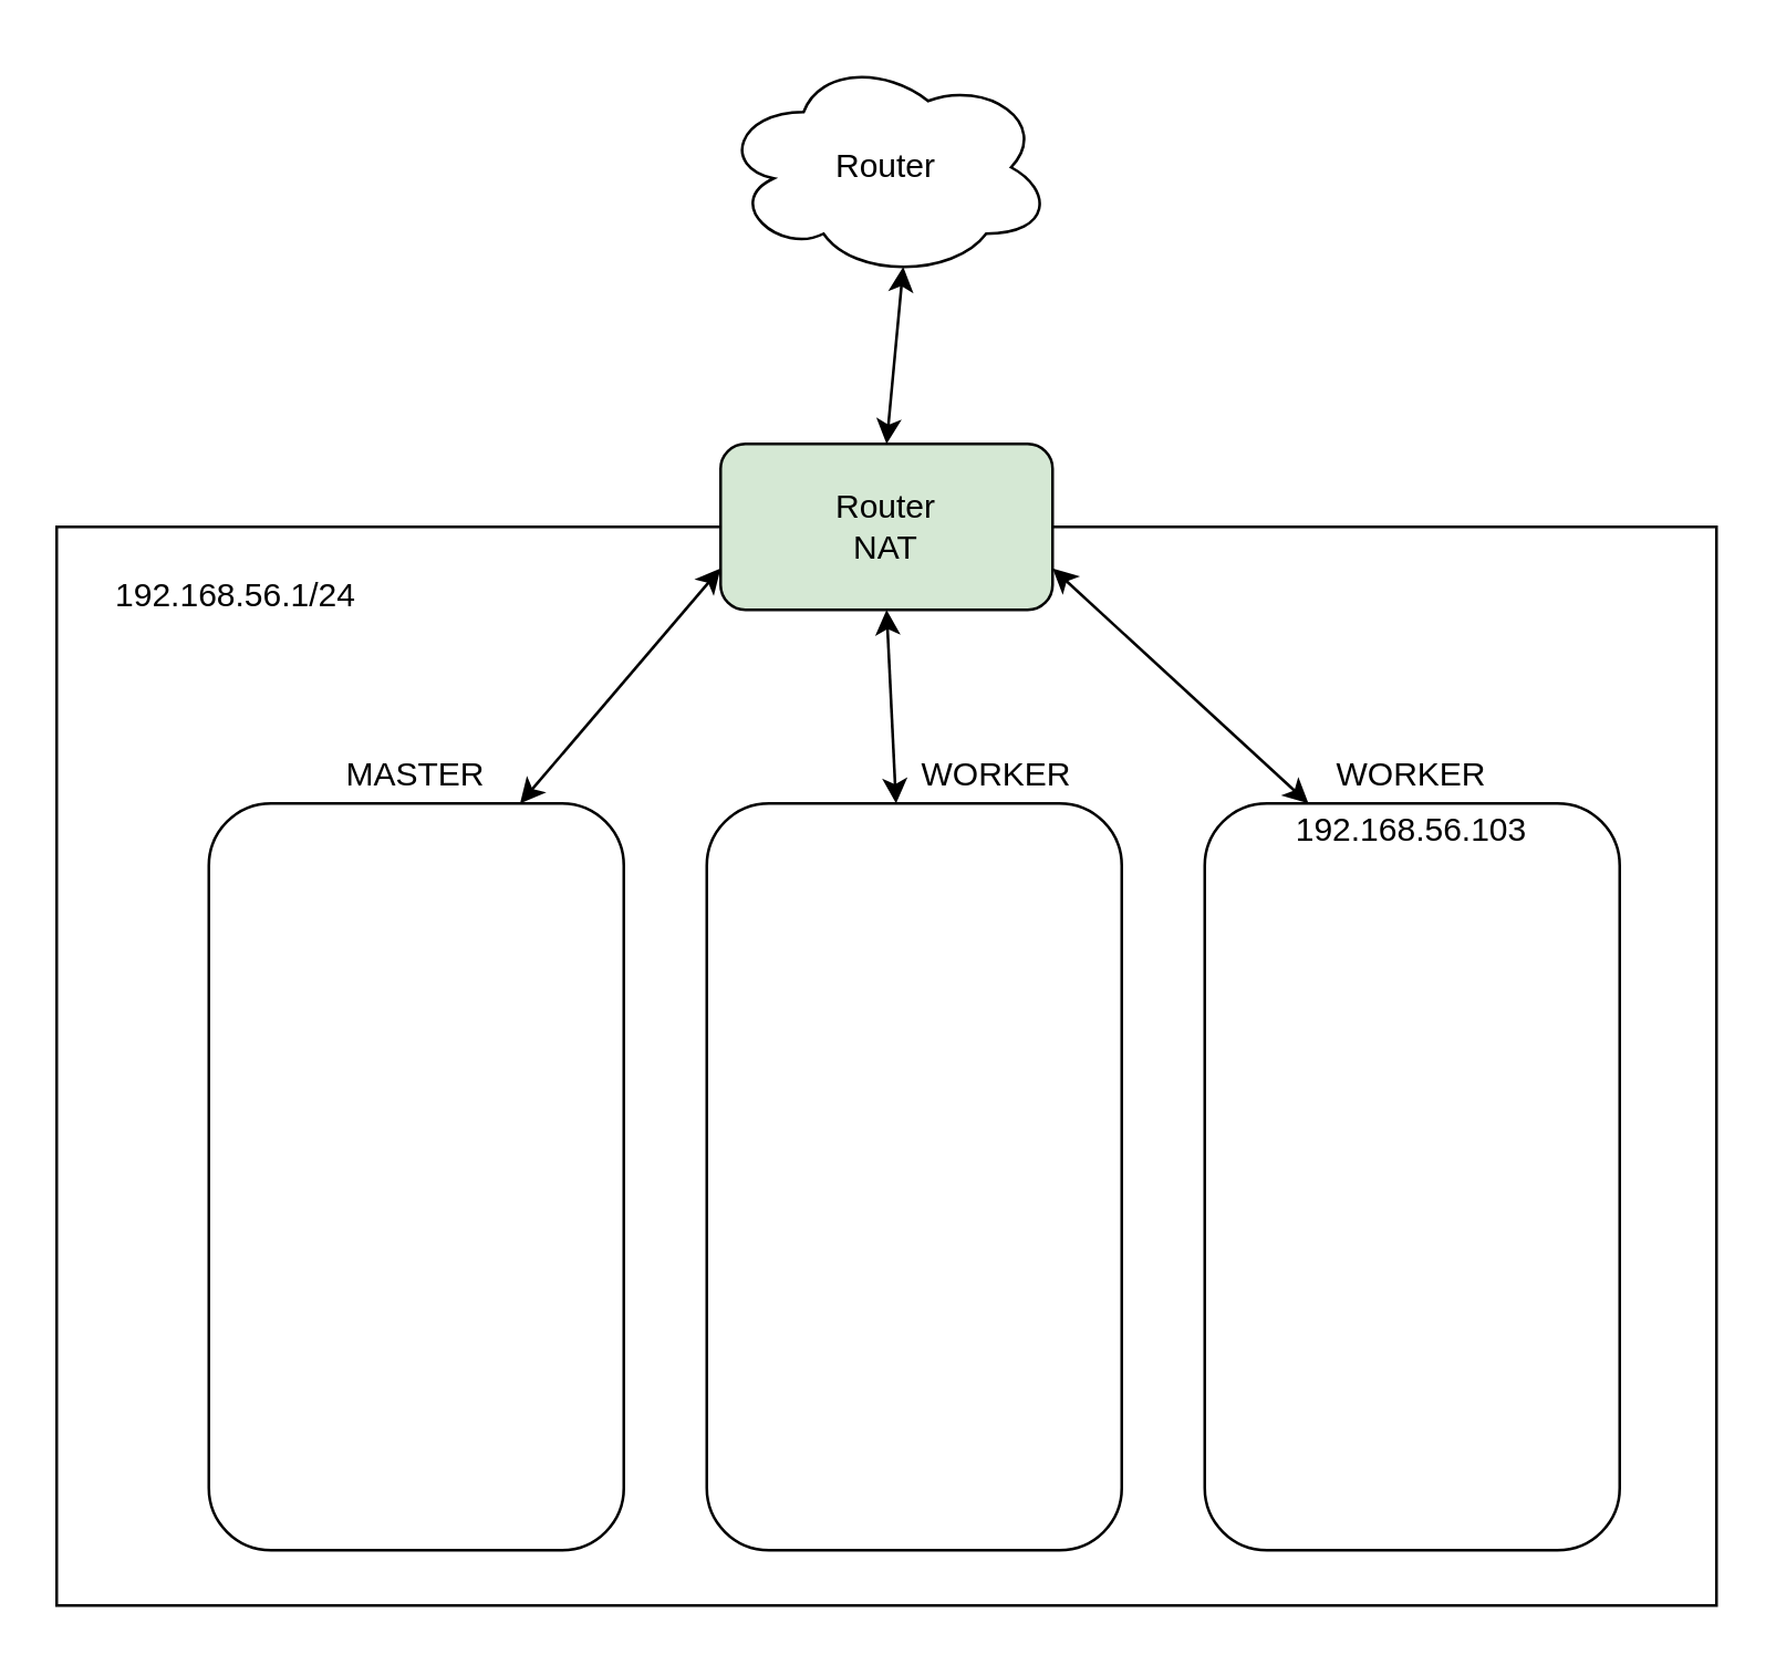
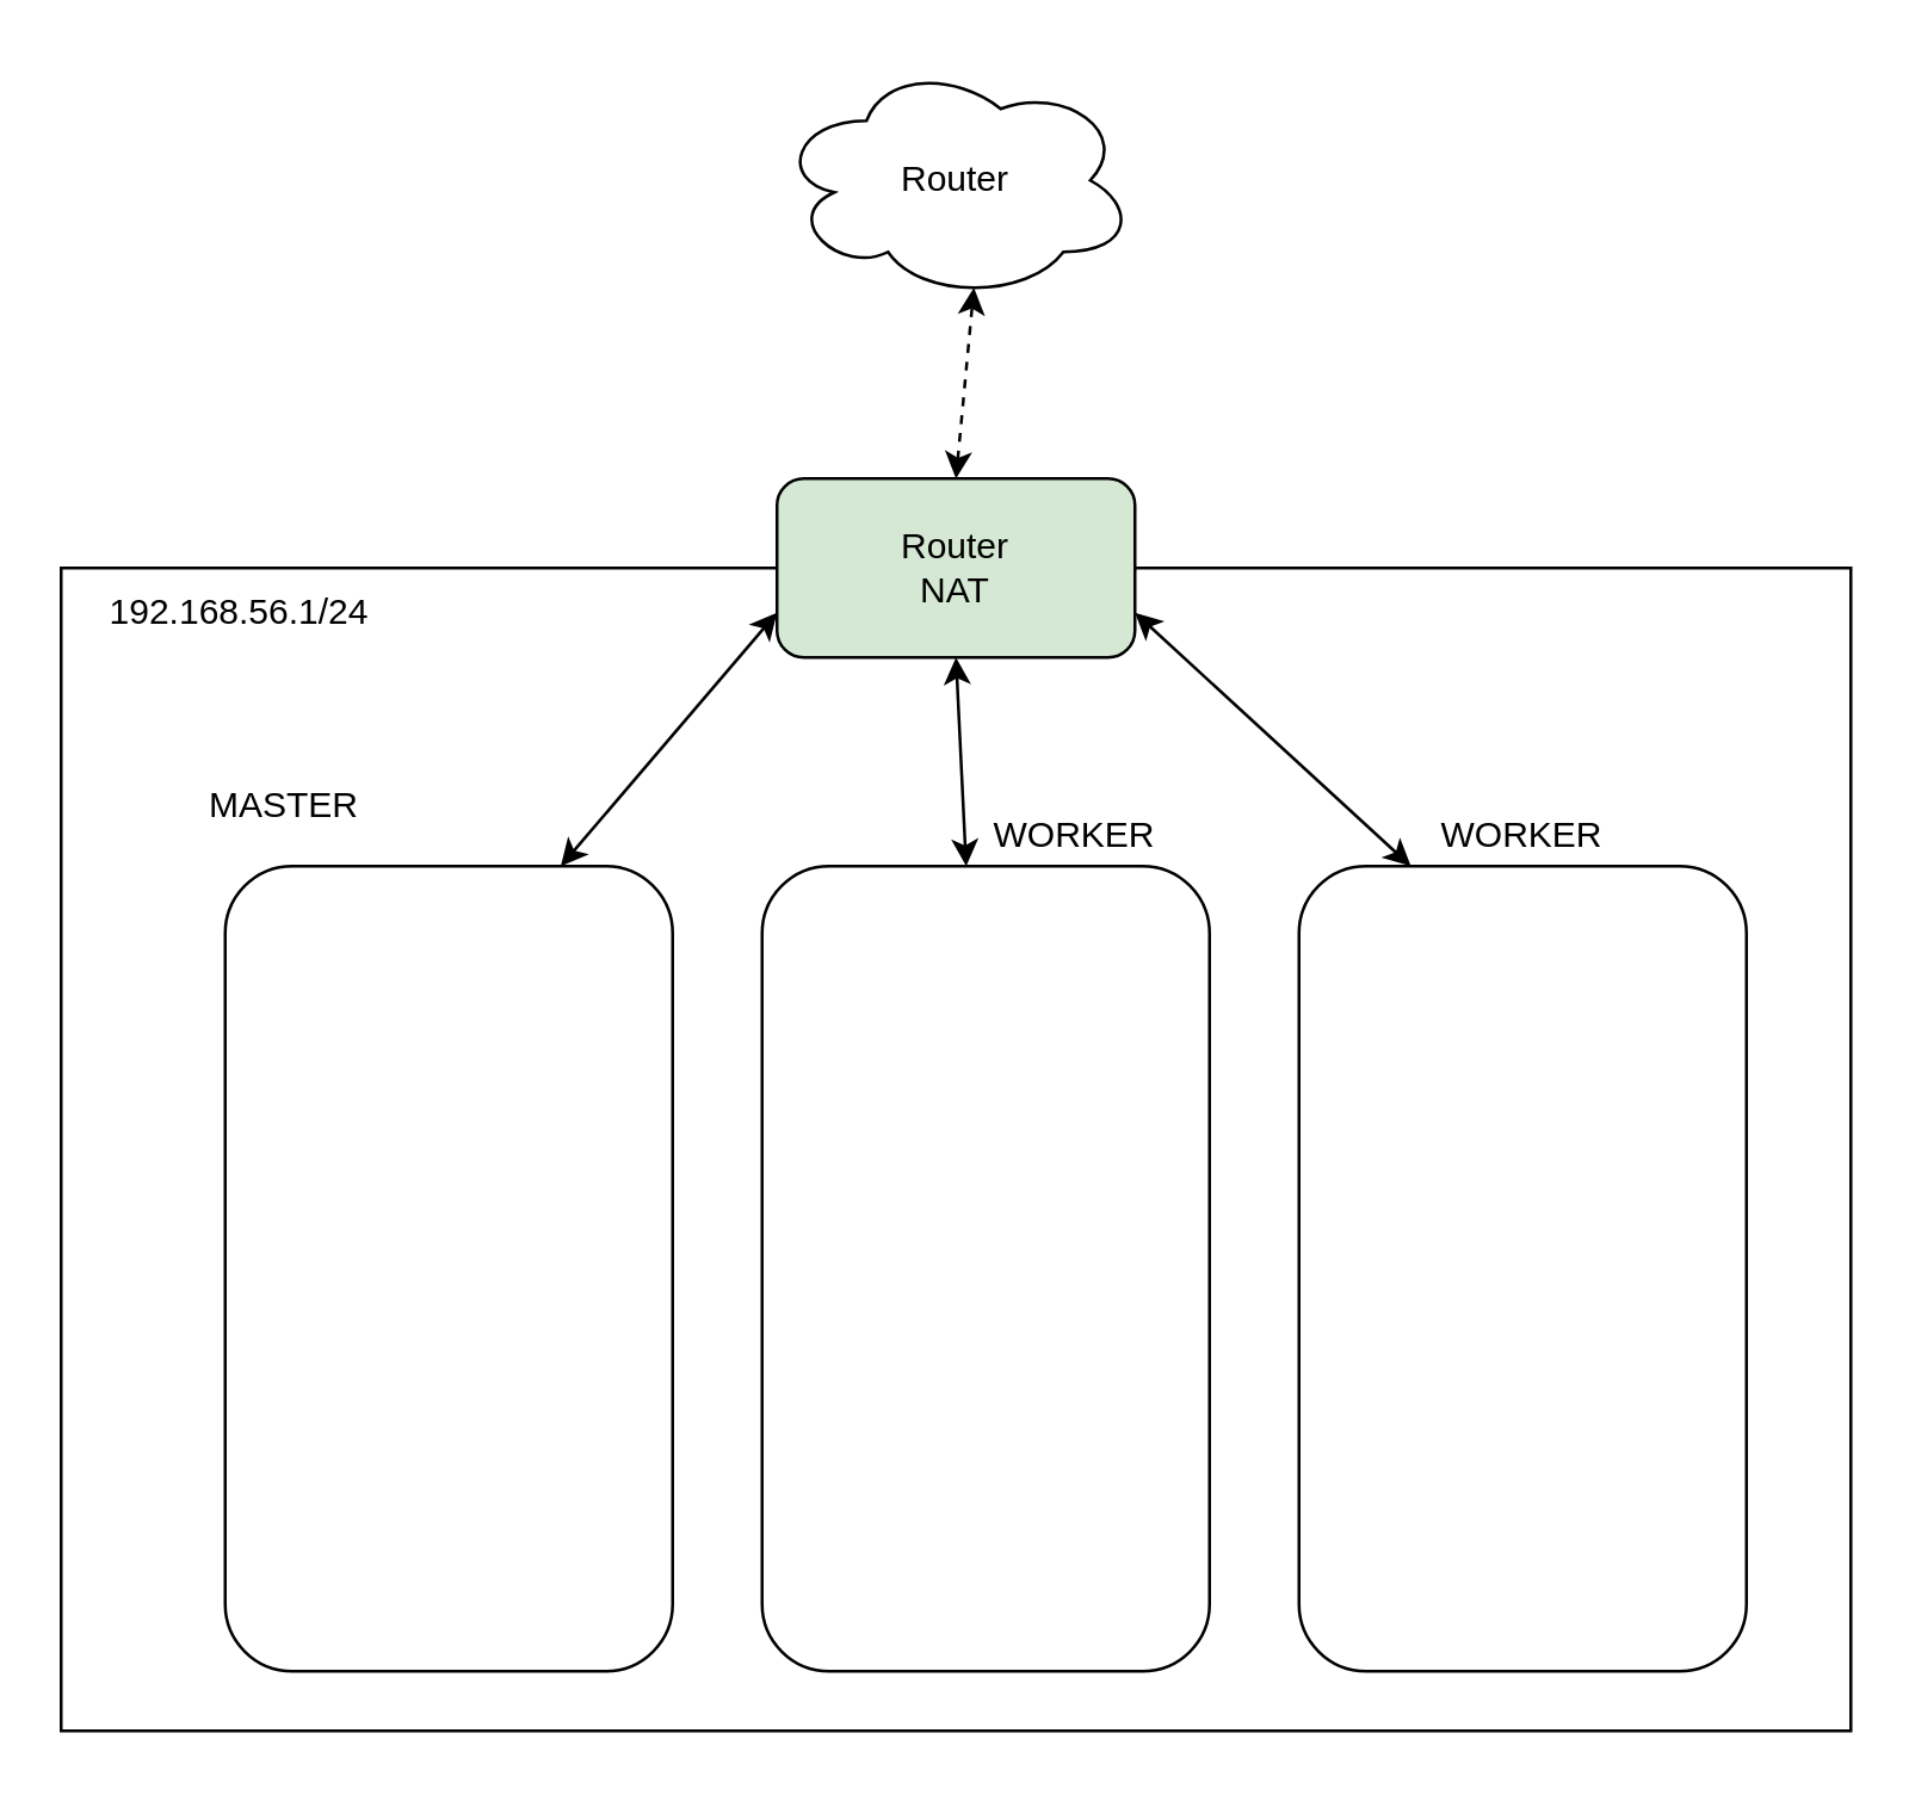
  <mxCell id="0" />
  <mxCell id="1" parent="0" />
  <mxCell id="2" value="Router" style="ellipse;shape=cloud;whiteSpace=wrap;html=1;" vertex="1" parent="1"><mxGeometry x="260" y="20" width="120" height="80" as="geometry" /></mxCell>
  <mxCell id="3" value="" style="rounded=0;whiteSpace=wrap;html=1;" vertex="1" parent="1"><mxGeometry x="20" y="190" width="600" height="390" as="geometry" /></mxCell>
  <mxCell id="4" value="Router&lt;br&gt;NAT" style="rounded=1;whiteSpace=wrap;html=1;fillColor=#d5e8d4;" vertex="1" parent="1"><mxGeometry x="260" y="160" width="120" height="60" as="geometry" /></mxCell>
- <mxCell id="5" value="192.168.56.1/24" style="text;html=1;strokeColor=none;fillColor=none;align=center;verticalAlign=middle;whiteSpace=wrap;rounded=0;" vertex="1" parent="1"><mxGeometry x="25" y="200" width="120" height="30" as="geometry" /></mxCell>
- <mxCell id="6" value="" style="endArrow=classic;startArrow=classic;html=1;entryX=0.55;entryY=0.95;entryDx=0;entryDy=0;entryPerimeter=0;exitX=0.5;exitY=0;exitDx=0;exitDy=0;" edge="1" parent="1" source="4" target="2"><mxGeometry width="50" height="50" relative="1" as="geometry"><mxPoint x="25" y="650" as="sourcePoint" /><mxPoint x="75" y="600" as="targetPoint" /></mxGeometry></mxCell>
+ <mxCell id="5" value="192.168.56.1/24" style="text;html=1;strokeColor=none;fillColor=none;align=center;verticalAlign=middle;whiteSpace=wrap;rounded=0;" vertex="1" parent="1"><mxGeometry x="20" y="190" width="120" height="30" as="geometry" /></mxCell>
+ <mxCell id="6" value="" style="endArrow=classic;startArrow=classic;html=1;entryX=0.55;entryY=0.95;entryDx=0;entryDy=0;entryPerimeter=0;exitX=0.5;exitY=0;exitDx=0;exitDy=0;dashed=1;" edge="1" parent="1" source="4" target="2"><mxGeometry width="50" height="50" relative="1" as="geometry"><mxPoint x="25" y="650" as="sourcePoint" /><mxPoint x="75" y="600" as="targetPoint" /></mxGeometry></mxCell>
  <mxCell id="7" value="" style="rounded=1;whiteSpace=wrap;html=1;" vertex="1" parent="1"><mxGeometry x="75" y="290" width="150" height="270" as="geometry" /></mxCell>
  <mxCell id="8" value="" style="rounded=1;whiteSpace=wrap;html=1;" vertex="1" parent="1"><mxGeometry x="255" y="290" width="150" height="270" as="geometry" /></mxCell>
  <mxCell id="9" value="" style="rounded=1;whiteSpace=wrap;html=1;" vertex="1" parent="1"><mxGeometry x="435" y="290" width="150" height="270" as="geometry" /></mxCell>
  <mxCell id="10" value="" style="endArrow=classic;startArrow=classic;html=1;entryX=0;entryY=0.75;entryDx=0;entryDy=0;exitX=0.75;exitY=0;exitDx=0;exitDy=0;" edge="1" parent="1" source="7" target="4"><mxGeometry width="50" height="50" relative="1" as="geometry"><mxPoint x="25" y="650" as="sourcePoint" /><mxPoint x="75" y="600" as="targetPoint" /></mxGeometry></mxCell>
  <mxCell id="11" value="" style="endArrow=classic;startArrow=classic;html=1;entryX=0.5;entryY=1;entryDx=0;entryDy=0;" edge="1" parent="1" source="8" target="4"><mxGeometry width="50" height="50" relative="1" as="geometry"><mxPoint x="25" y="650" as="sourcePoint" /><mxPoint x="75" y="600" as="targetPoint" /></mxGeometry></mxCell>
  <mxCell id="12" value="" style="endArrow=classic;startArrow=classic;html=1;entryX=0.25;entryY=0;entryDx=0;entryDy=0;exitX=1;exitY=0.75;exitDx=0;exitDy=0;" edge="1" parent="1" source="4" target="9"><mxGeometry width="50" height="50" relative="1" as="geometry"><mxPoint x="25" y="650" as="sourcePoint" /><mxPoint x="75" y="600" as="targetPoint" /></mxGeometry></mxCell>
- <mxCell id="13" value="192.168.56.103" style="text;html=1;strokeColor=none;fillColor=none;align=center;verticalAlign=middle;whiteSpace=wrap;rounded=0;" vertex="1" parent="1"><mxGeometry x="460" y="290" width="100" height="20" as="geometry" /></mxCell>
- <mxCell id="14" value="MASTER" style="text;html=1;strokeColor=none;fillColor=none;align=center;verticalAlign=middle;whiteSpace=wrap;rounded=0;" vertex="1" parent="1"><mxGeometry x="130" y="270" width="40" height="20" as="geometry" /></mxCell>
+ <mxCell id="14" value="MASTER" style="text;html=1;strokeColor=none;fillColor=none;align=center;verticalAlign=middle;whiteSpace=wrap;rounded=0;" vertex="1" parent="1"><mxGeometry x="75" y="260" width="40" height="20" as="geometry" /></mxCell>
  <mxCell id="15" value="WORKER" style="text;html=1;strokeColor=none;fillColor=none;align=center;verticalAlign=middle;whiteSpace=wrap;rounded=0;" vertex="1" parent="1"><mxGeometry x="340" y="270" width="40" height="20" as="geometry" /></mxCell>
  <mxCell id="16" value="WORKER" style="text;html=1;strokeColor=none;fillColor=none;align=center;verticalAlign=middle;whiteSpace=wrap;rounded=0;" vertex="1" parent="1"><mxGeometry x="490" y="270" width="40" height="20" as="geometry" /></mxCell>
